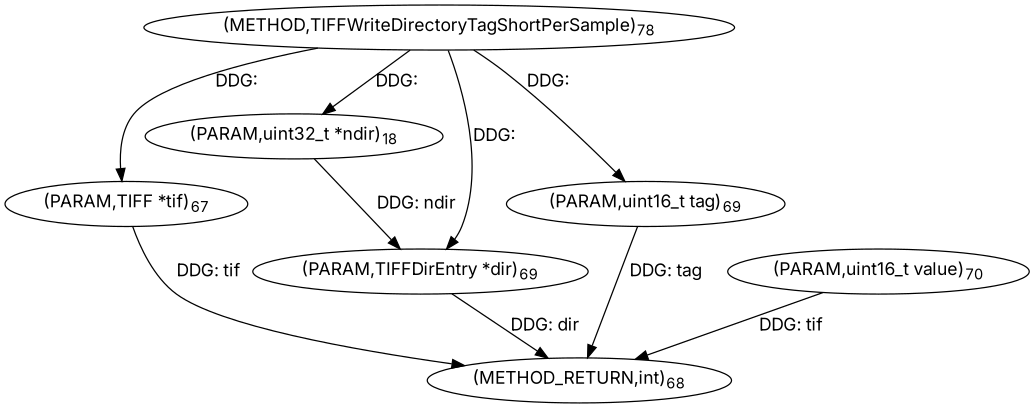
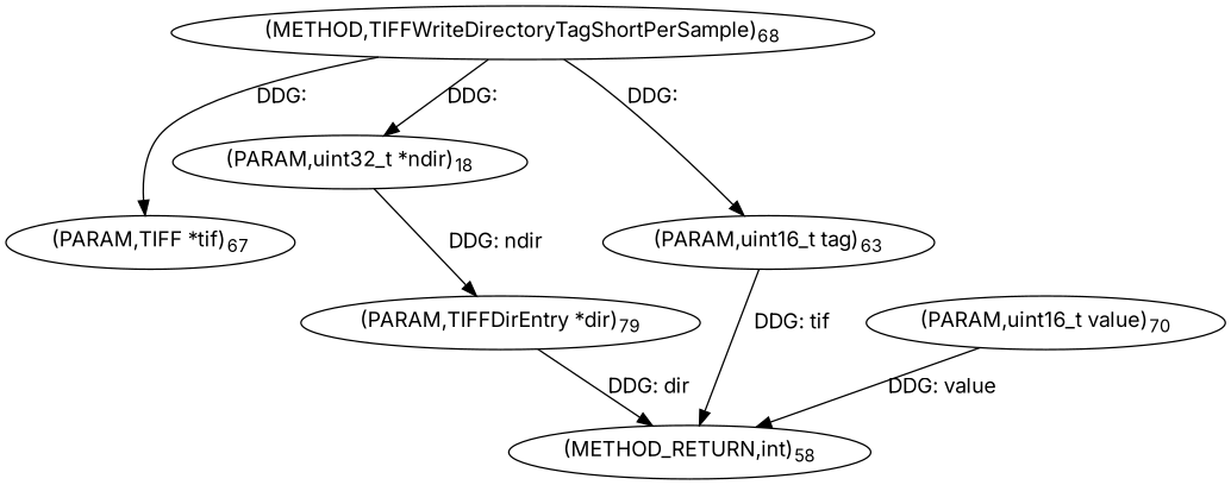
  digraph {
    fontname=Inter
    node [fontname=Inter]
    edge [fontname=Inter]
-   n1 [label=<(METHOD,TIFFWriteDirectoryTagShortPerSample)<SUB>78</SUB>>]
+   n1 [label=<(METHOD,TIFFWriteDirectoryTagShortPerSample)<SUB>68</SUB>>]
    n2 [label=<(PARAM,TIFF *tif)<SUB>67</SUB>>]
    n3 [label=<(PARAM,uint32_t *ndir)<SUB>18</SUB>>]
-   n4 [label=<(PARAM,TIFFDirEntry *dir)<SUB>69</SUB>>]
-   n5 [label=<(PARAM,uint16_t tag)<SUB>69</SUB>>]
-   n6 [label=<(METHOD_RETURN,int)<SUB>68</SUB>>]
+   n4 [label=<(PARAM,TIFFDirEntry *dir)<SUB>79</SUB>>]
+   n5 [label=<(PARAM,uint16_t tag)<SUB>63</SUB>>]
+   n6 [label=<(METHOD_RETURN,int)<SUB>58</SUB>>]
    n7 [label=<(PARAM,uint16_t value)<SUB>70</SUB>>]
    n1 -> n2 [label="DDG: "]
    n1 -> n3 [label="DDG: "]
-   n1 -> n4 [label="DDG: "]
    n1 -> n5 [label="DDG: "]
-   n2 -> n6 [label="DDG: tif"]
    n3 -> n4 [label="DDG: ndir"]
    n4 -> n6 [label="DDG: dir"]
-   n5 -> n6 [label="DDG: tag"]
-   n7 -> n6 [label="DDG: tif"]
+   n5 -> n6 [label="DDG: tif"]
+   n7 -> n6 [label="DDG: value"]
  }
